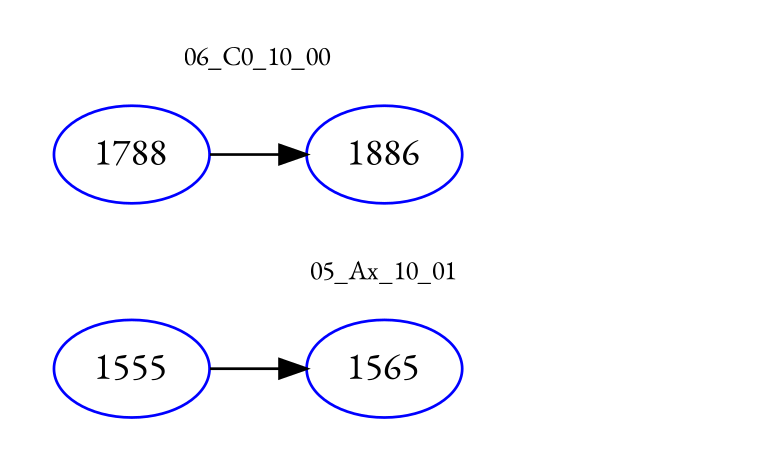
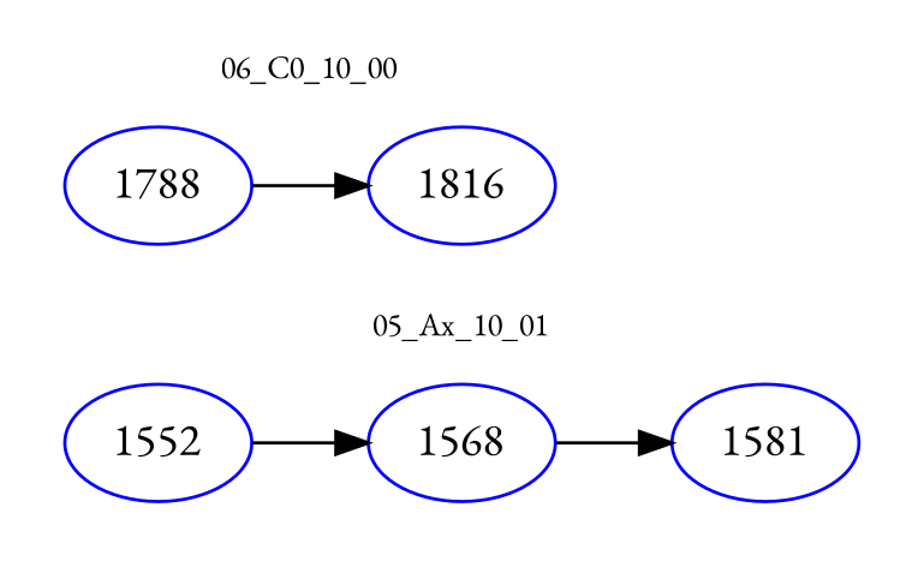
  digraph {
    fontname="EB Garamond"
    rankdir=LR
    node [color=blue fontname="EB Garamond"]
    edge [color=black fontname="EB Garamond"]
-   n1 [label=1555]
-   n2 [label=1565]
+   n1 [label=1552]
+   n2 [label=1568]
+   n3 [label=1581]
    n4 [label=1788]
-   n5 [label=1886]
+   n5 [label=1816]
    subgraph cluster_1 {
      color=white
      fontsize=10
      label="05_Ax_10_01"
      n1
      n2
+     n3
    }
    subgraph cluster_2 {
      color=white
      fontsize=10
      label="06_C0_10_00"
      n4
      n5
    }
    n1 -> n2
+   n2 -> n3
    n4 -> n5
  }
